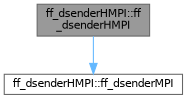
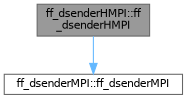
  digraph {
    rankdir=TB
    node [fontname=Helvetica fontsize=10 shape=box style=filled]
    n1 [color=gray40 fillcolor=grey60 fontcolor=black height=0.2 label="ff_dsenderHMPI::ff\l_dsenderHMPI" width=0.4]
-   n2 [color=grey40 fillcolor=white height=0.2 label="ff_dsenderHMPI::ff_dsenderMPI" width=0.4]
+   n2 [color=grey40 fillcolor=white height=0.2 label="ff_dsenderMPI::ff_dsenderMPI" width=0.4]
    n1 -> n2 [color=steelblue1 fontname=Helvetica fontsize=10 labelfontname=Helvetica labelfontsize=10 style=solid]
  }
